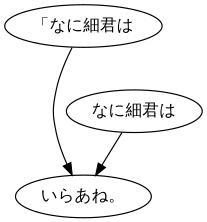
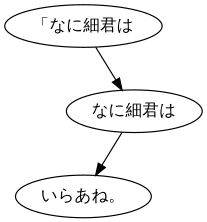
  digraph {
    n1 [label="「なに細君は"]
    n2 [label="いらあね。"]
    n3 [label="なに細君は"]
-   n1 -> n2
+   n1 -> n3
    n3 -> n2
  }
